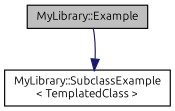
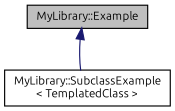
  digraph {
    fontname=Ubuntu
    node [color=black fontname=Ubuntu fontsize=10 shape=record]
    n1 [fillcolor=grey75 fontcolor=black height=0.2 label="MyLibrary::Example" style=filled width=0.4]
    n2 [height=0.2 label="MyLibrary::SubclassExample\l\< TemplatedClass \>" width=0.4]
-   n2 -> n1 [color=midnightblue dir=back fontname=Ubuntu fontsize=10 labelfontname=Helvetica labelfontsize=10 style=solid]
+   n1 -> n2 [color=midnightblue dir=back fontname=Ubuntu fontsize=10 labelfontname=Helvetica labelfontsize=10 style=solid]
  }
